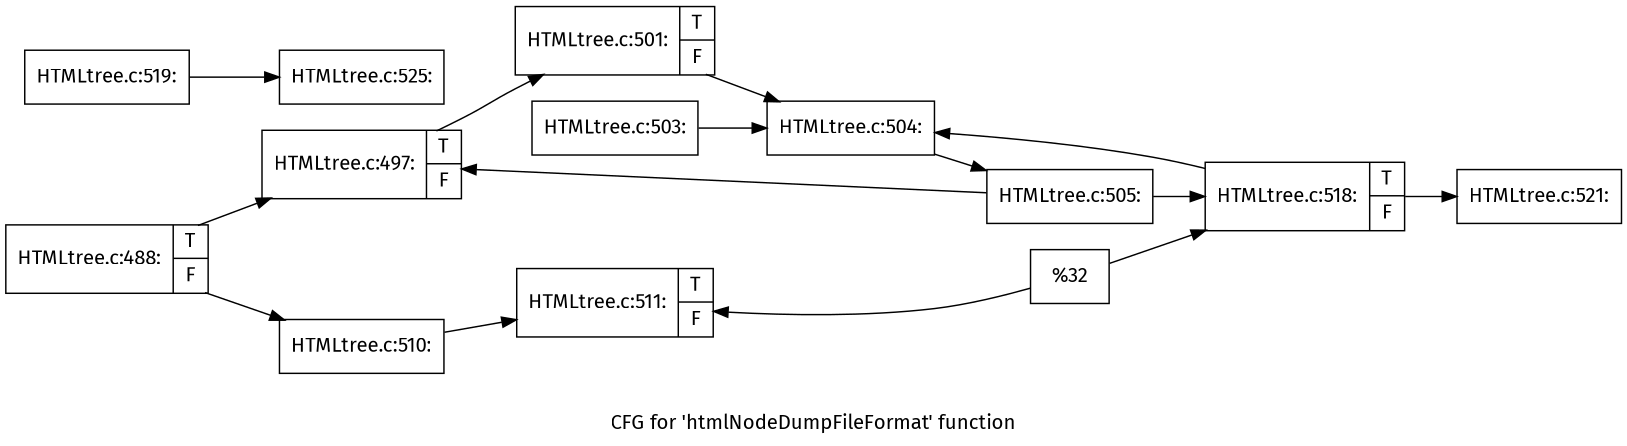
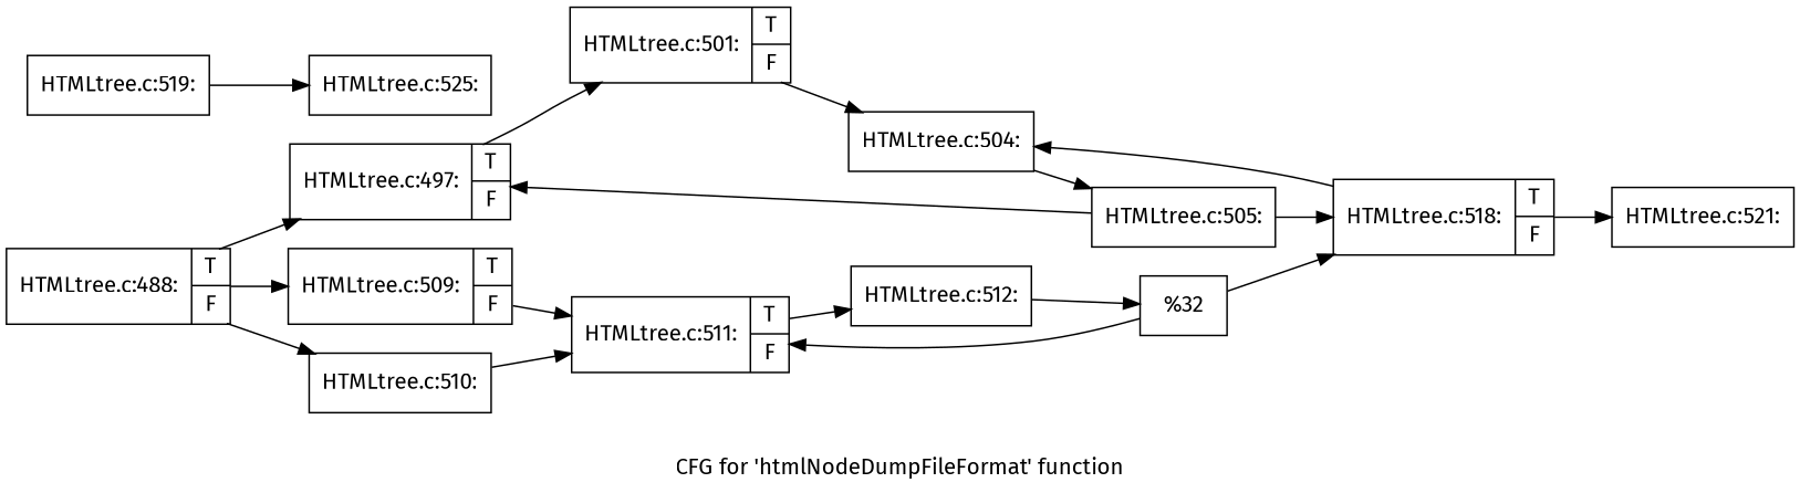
  digraph {
    fontname="Fira Sans"
    label="CFG for 'htmlNodeDumpFileFormat' function"
    rankdir=LR
    node [fontname="Fira Sans" shape=record]
    edge [fontname="Fira Sans"]
    n1 [label="{HTMLtree.c:488:|{<s0>T|<s1>F}}"]
    n2 [label="{HTMLtree.c:497:|{<s0>T|<s1>F}}"]
+   n3 [label="{HTMLtree.c:509:|{<s0>T|<s1>F}}"]
    n4 [label="{HTMLtree.c:510:}"]
    n5 [label="{HTMLtree.c:501:|{<s0>T|<s1>F}}"]
    n6 [label="{HTMLtree.c:511:|{<s0>T|<s1>F}}"]
    n7 [label="{HTMLtree.c:504:}"]
    n8 [label="{HTMLtree.c:505:}"]
    n9 [label="{HTMLtree.c:518:|{<s0>T|<s1>F}}"]
-   n11 [label="{HTMLtree.c:503:}"]
+   n10 [label="{HTMLtree.c:512:}"]
    n12 [label="{HTMLtree.c:521:}"]
    n13 [label="{HTMLtree.c:519:}"]
    n14 [label="{HTMLtree.c:525:}"]
    n15 [label="{%32}"]
    n1 -> n2
+   n1 -> n3
    n1 -> n4
    n2 -> n5
+   n3 -> n6
    n4 -> n6
    n5 -> n7
+   n6 -> n10
    n7 -> n8
    n8 -> n2
    n8 -> n9
    n9 -> n7
    n9 -> n12
-   n11 -> n7
+   n10 -> n15
    n13 -> n14
    n15 -> n6
    n15 -> n9
  }
